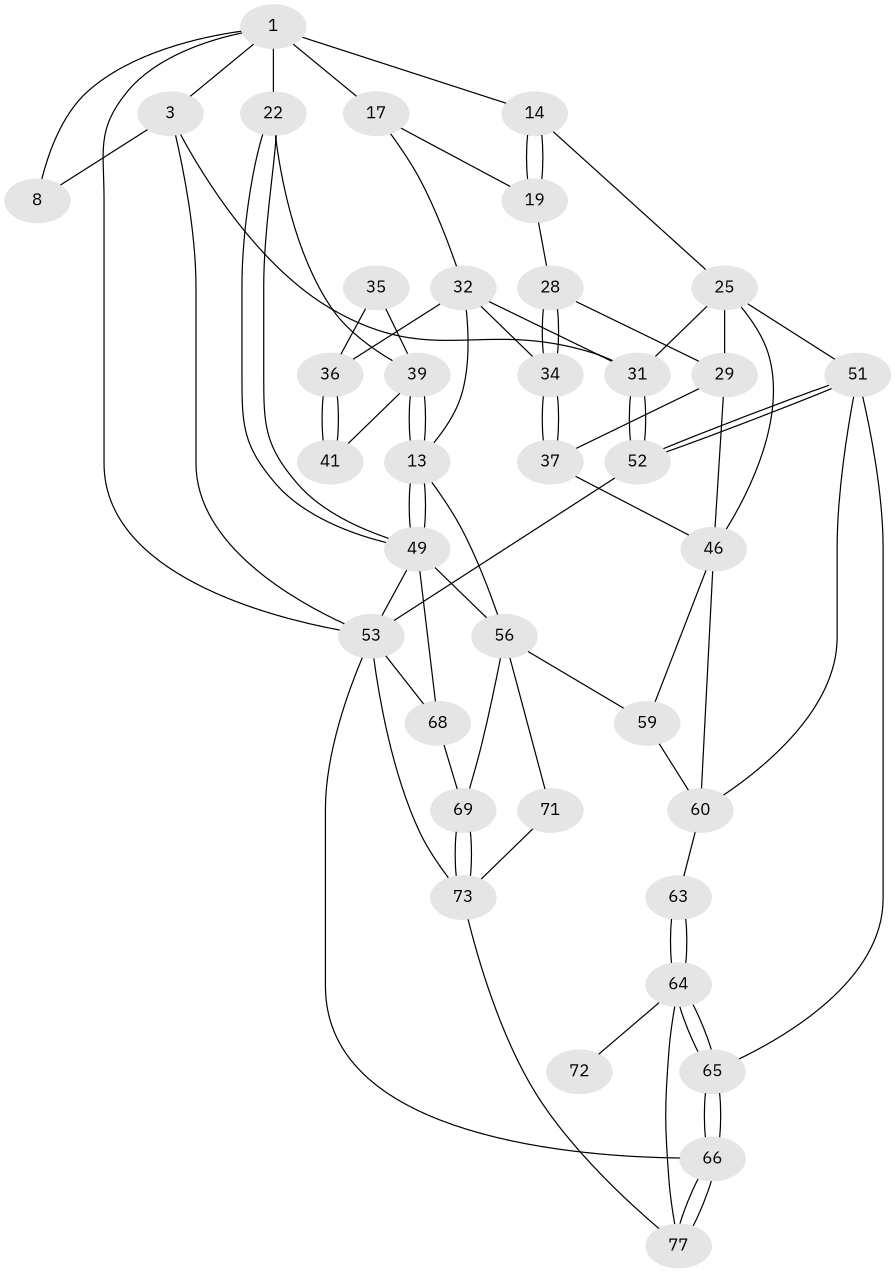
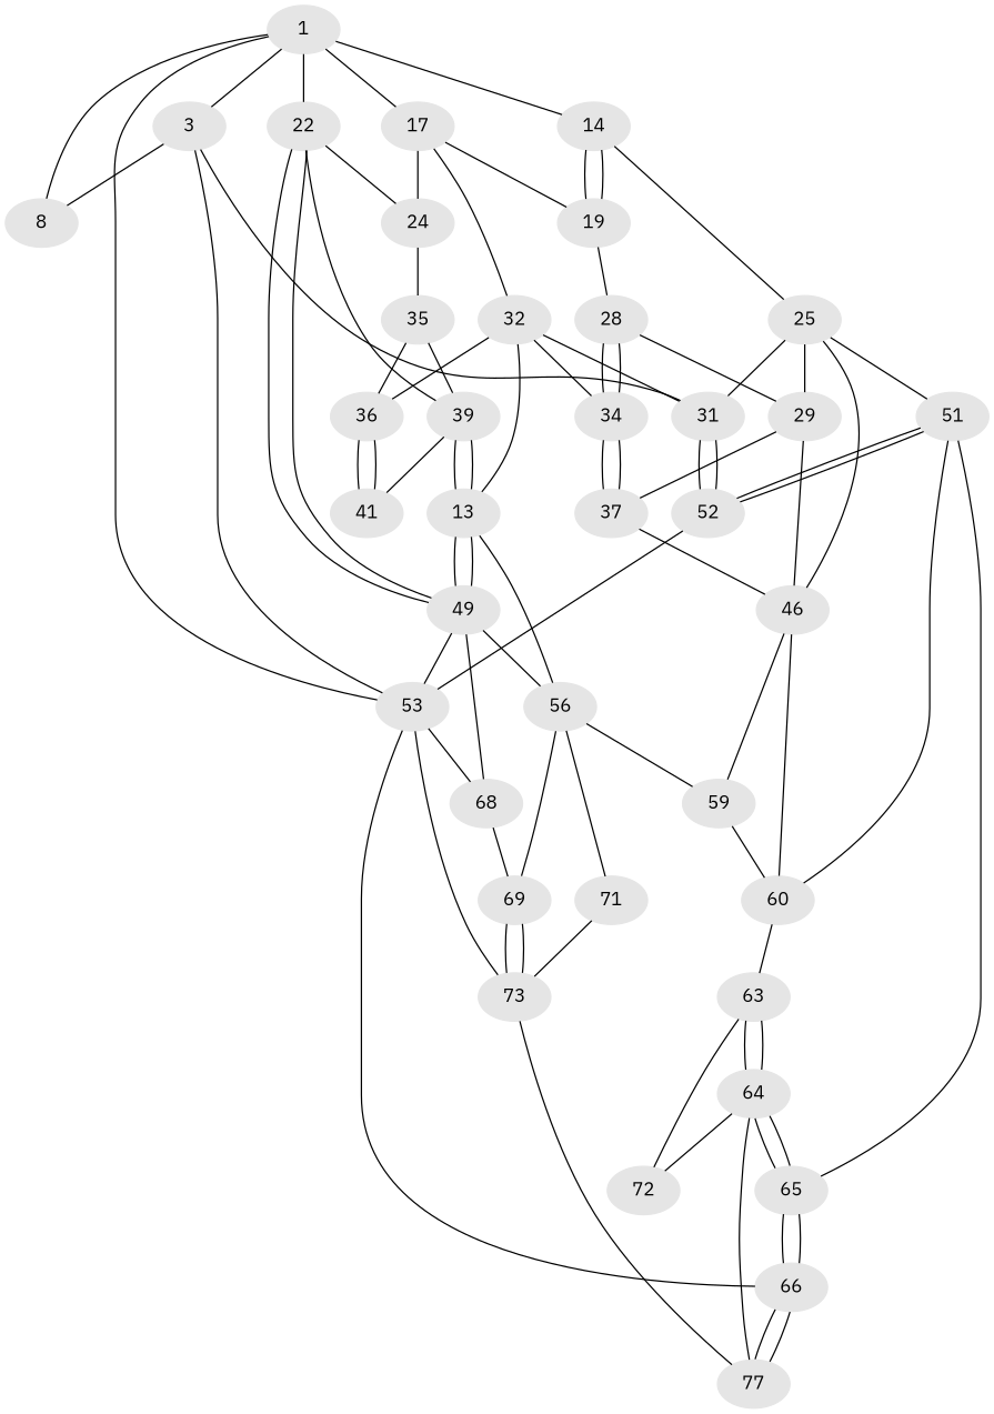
  graph {
    fontname="IBM Plex Sans"
    node [color=gray90 fontname="IBM Plex Sans" style=filled]
    edge [fontname="IBM Plex Sans"]
    1 [super="+2+5"]
    3 [super="+11+4"]
    8 [super="+9"]
    14 [super="+15"]
    17 [super="+20+18"]
    22 [super="+23"]
    53 [super="+55+78"]
    31
    19
    25 [super="+26"]
+   24
    32 [super="+33"]
    39 [super="+40"]
    49 [super="+54"]
    68
    66
    73 [super="+74"]
    52
    28
    29 [super="+30+38"]
    46 [super="+47+50"]
    51 [super="+61"]
    35
    34
    36
    n26 [label=13 super="+44"]
    41
    56 [super="+57"]
    37
    59
    60 [super="+62"]
    65
    69 [super="+70"]
    71
    63
    77
    64 [super="+75"]
    72
    1 -- 3
    1 -- 8
    1 -- 14
    1 -- 17 [weight=2]
    1 -- 22
    1 -- 53
    3 -- 8 [weight=2]
    3 -- 53
    3 -- 31
    14 -- 19
    14 -- 19
    14 -- 25
    17 -- 19
+   17 -- 24
    17 -- 32
+   22 -- 24
    22 -- 39
    22 -- 49
    22 -- 49
    53 -- 68
    53 -- 66
    53 -- 73
    31 -- 52
    31 -- 52
    19 -- 28
    25 -- 31
    25 -- 29
    25 -- 46
    25 -- 51
+   24 -- 35
    32 -- 31
    32 -- 34
    32 -- 36
    32 -- n26
    39 -- n26
    39 -- n26
    39 -- 41
    49 -- 53
    49 -- 68
    49 -- 56
    68 -- 69
    66 -- 77
    66 -- 77
    73 -- 77
    52 -- 53
    28 -- 29
    28 -- 34
    28 -- 34
    29 -- 46
    29 -- 37
    46 -- 59
    46 -- 60
    51 -- 52
    51 -- 52
    51 -- 60
    51 -- 65
    35 -- 39
    35 -- 36
    34 -- 37
    34 -- 37
    36 -- 41
    36 -- 41
    n26 -- 49
    n26 -- 49
    n26 -- 56
    56 -- 59
    56 -- 69
    56 -- 71
    37 -- 46
    59 -- 60
    60 -- 63
    65 -- 66
    65 -- 66
    69 -- 73 [weight=2]
    69 -- 73
    71 -- 73
    63 -- 64
    63 -- 64
+   63 -- 72
    64 -- 65
    64 -- 65
    64 -- 77
    64 -- 72
  }
